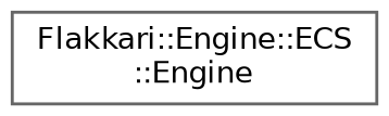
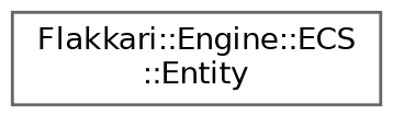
  digraph {
    rankdir=TB
-   n1 [color=grey40 fillcolor=white fontname=Helvetica fontsize=10 height=0.2 label="Flakkari::Engine::ECS\l::Engine" shape=box style=filled width=0.4]
+   n1 [color=grey40 fillcolor=white fontname=Helvetica fontsize=10 height=0.2 label="Flakkari::Engine::ECS\l::Entity" shape=box style=filled width=0.4]
  }
